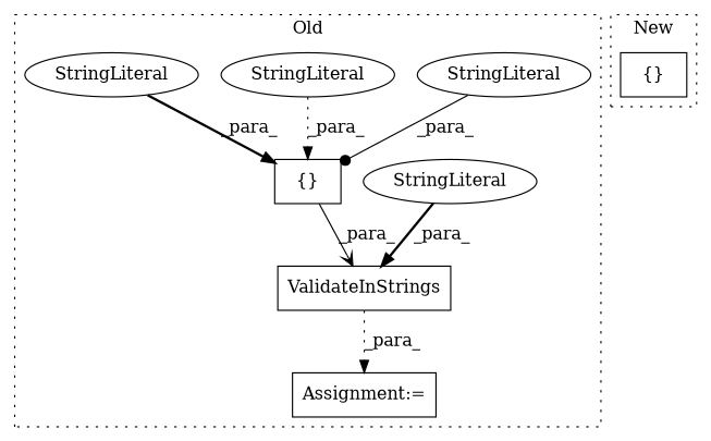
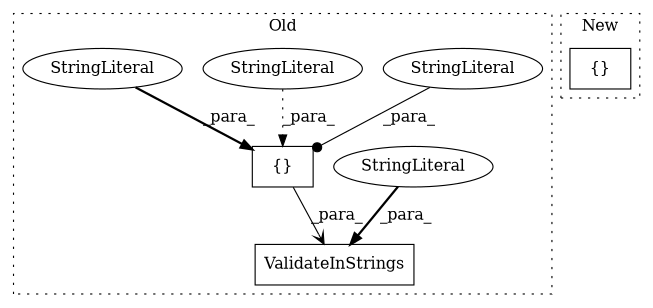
  digraph {
    node [a=45 l="1,1" shape=box]
    edge [arrowhead=normal style=dotted]
    n1 [a=32 l="18,1" label=ValidateInStrings s="18368,18447"]
    n2 [a=4 label="{}" s="18414,18446"]
    n3 [l=15 label=StringLiteral s=18386 shape=ellipse]
    n4 [l=10 label=StringLiteral s=18425 shape=ellipse]
-   n5 [a=7 l=1 label="Assignment:=" s=18367]
    n6 [l=10 label=StringLiteral s=18436 shape=ellipse]
    n7 [l=9 label=StringLiteral s=18415 shape=ellipse]
    n8 [a=4 label="{}" s="18144,18281"]
    subgraph cluster_1 {
      label=Old
      style=dotted
      n1
      n2
      n3
      n4
-     n5
      n6
      n7
    }
    subgraph cluster_2 {
      label=New
      style=dotted
      n8
    }
-   n1 -> n5 [label=_para_]
    n2 -> n1 [arrowhead=vee label=_para_ style=solid]
    n3 -> n1 [label=_para_ style=bold]
    n4 -> n2 [arrowhead=dot label=_para_ style=solid]
    n6 -> n2 [label=_para_]
    n7 -> n2 [label=_para_ style=bold]
  }
